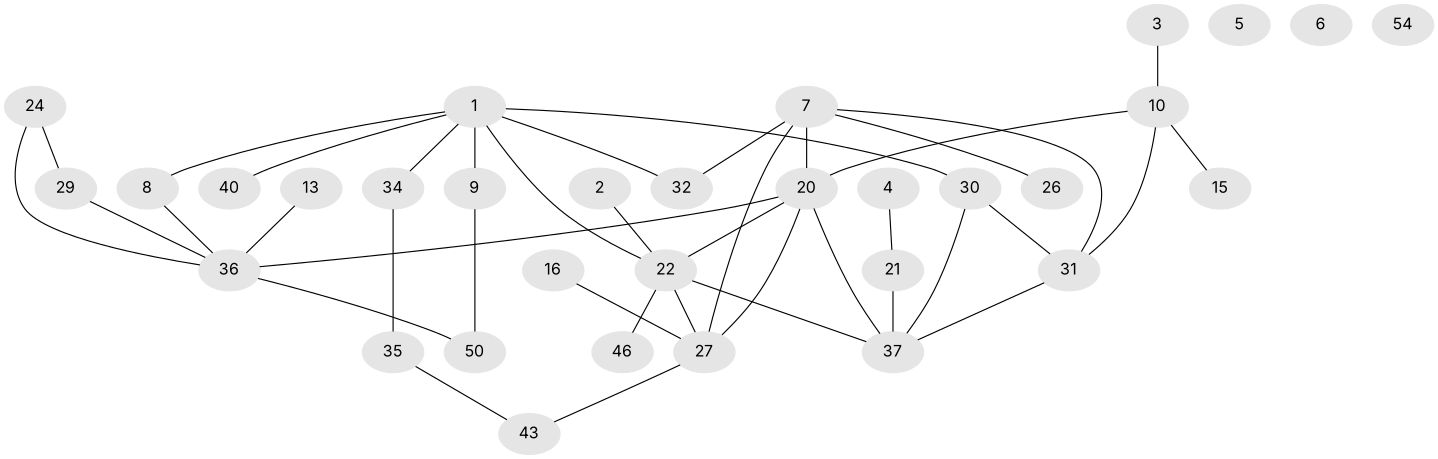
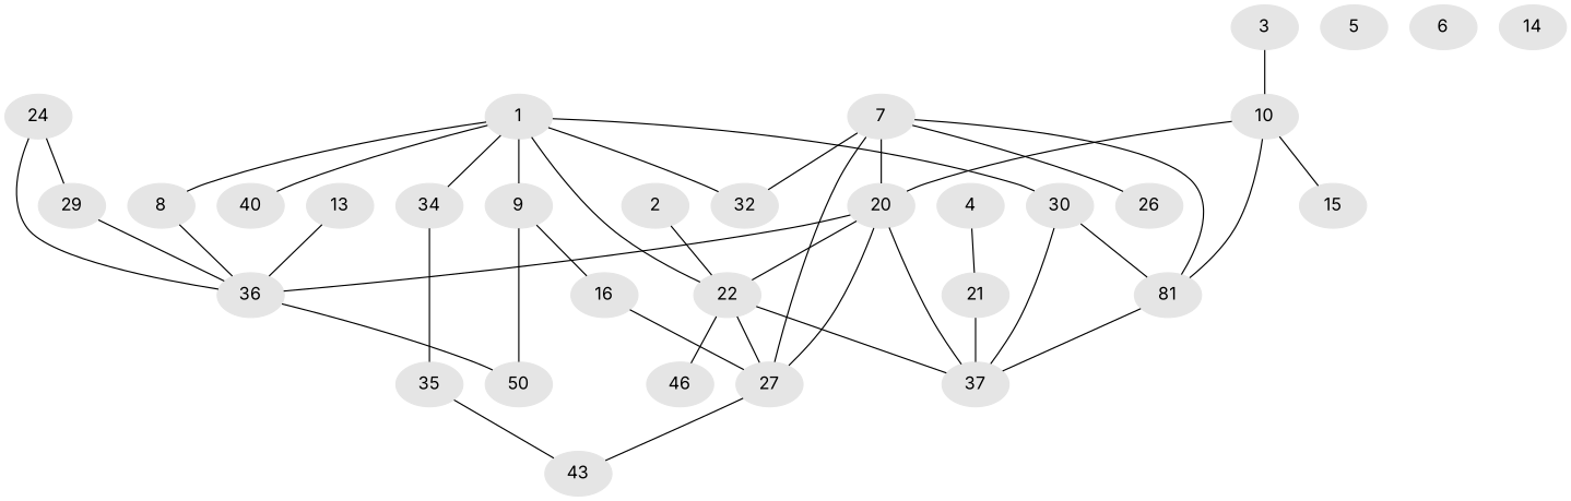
  graph {
    fontname=Inter
    node [color=gray90 fontname=Inter style=filled]
    edge [fontname=Inter]
    1 [super="+12"]
    8 [super="+28"]
    9 [super="+11"]
    22 [super="+51"]
    30
    32 [super="+48"]
    34
    40
    36 [super="+45"]
    16 [super="+19"]
    50
    27 [super="+43"]
    37 [super="+42"]
    46
-   31 [super="+44"]
+   31 [super="+44" label=81]
    35 [super="+47"]
    2 [super="+17"]
    10 [super="+25"]
    20 [super="+39"]
    15 [super="+52"]
    3
    4 [super="+38"]
    21 [super="+53"]
    5
    6
    7 [super="+23"]
    26 [super="+33"]
    n28 [label=43]
    13
-   14 [label=54]
+   14
    24 [super="+49"]
    29
    1 -- 8
    1 -- 9
    1 -- 22
    1 -- 30
    1 -- 32
    1 -- 34
    1 -- 40
    8 -- 36
+   9 -- 16
    9 -- 50
    22 -- 27
    22 -- 37
    22 -- 46
    30 -- 37
    30 -- 31
    34 -- 35
    36 -- 50
    16 -- 27
    27 -- n28
    31 -- 37
    35 -- n28
    2 -- 22
    10 -- 31
    10 -- 20
    10 -- 15
    20 -- 22
    20 -- 36
    20 -- 27
    20 -- 37
    3 -- 10
    4 -- 21
    21 -- 37
    7 -- 32
    7 -- 27
    7 -- 31
    7 -- 20
    7 -- 26
    13 -- 36
    24 -- 36
    24 -- 29
    29 -- 36
  }
